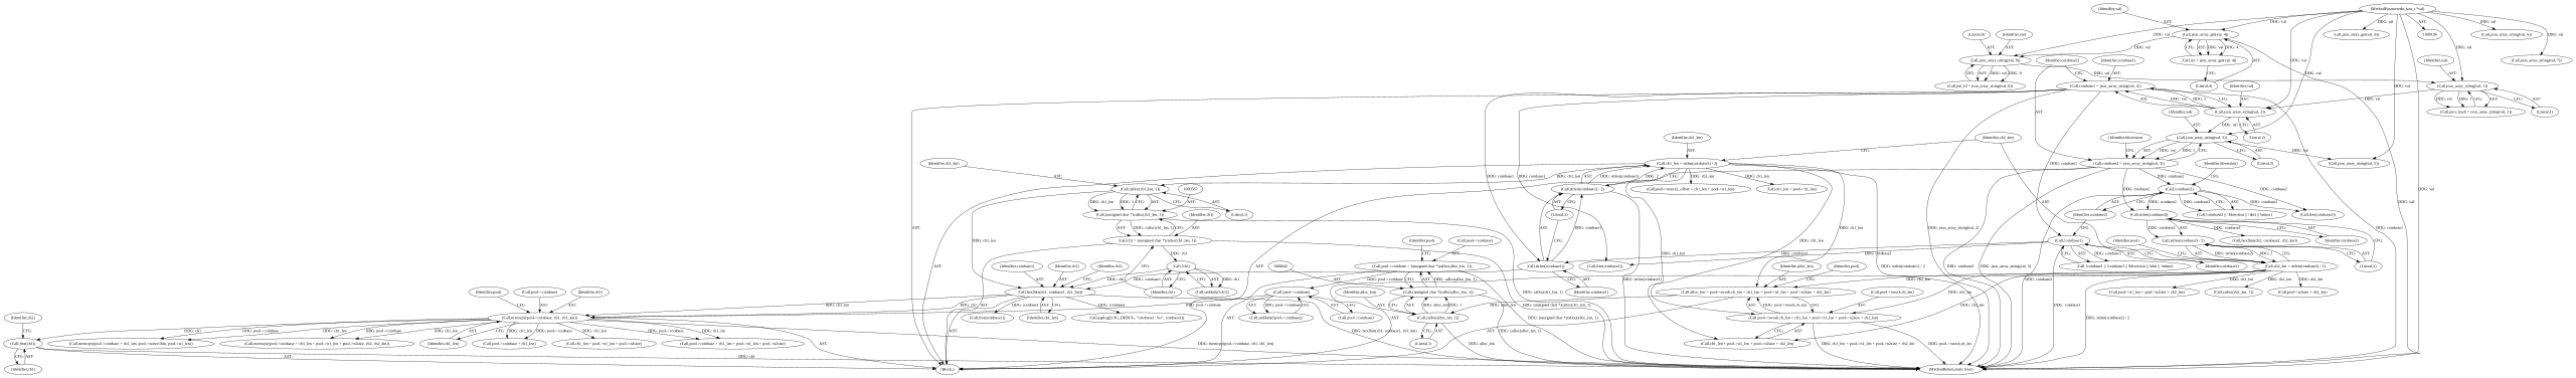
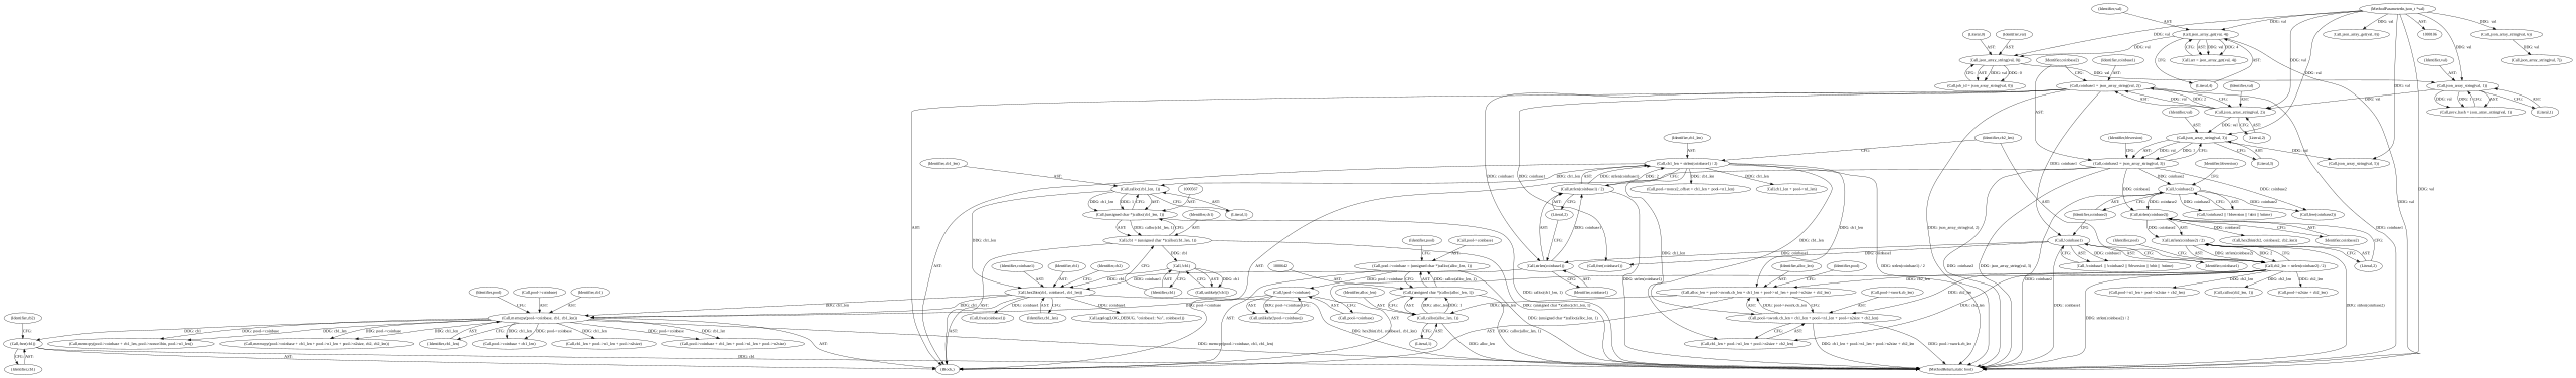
  digraph {
    fontname="Liberation Serif"
    node [fontname="Liberation Serif"]
    edge [fontname="Liberation Serif"]
    n1 [label="(Call,free(cb1))"]
    n2 [label="(Identifier,cb1)"]
    n3 [label="(Block,)"]
    n4 [label="(MethodReturn,static bool)"]
    n5 [label="(Call,memcpy(pool->coinbase, cb1, cb1_len))"]
    n6 [label="(Call,memcpy(pool->coinbase + cb1_len, pool->nonce1bin, pool->n1_len))"]
    n7 [label="(Call,memcpy(pool->coinbase + cb1_len + pool->n1_len + pool->n2size, cb2, cb2_len))"]
    n8 [label="(Identifier,cb1_len)"]
    n9 [label="(Call,pool->coinbase + cb1_len)"]
    n10 [label="(Call,cb1_len + pool->n1_len + pool->n2size)"]
    n11 [label="(Call,pool->coinbase + cb1_len + pool->n1_len + pool->n2size)"]
    n12 [label="(Call,!pool->coinbase)"]
    n13 [label="(Call,unlikely(!pool->coinbase))"]
    n14 [label="(Call,pool->coinbase)"]
    n15 [label="(Call,pool->coinbase = (unsigned char *)calloc(alloc_len, 1))"]
    n16 [label="(Call,(unsigned char *)calloc(alloc_len, 1))"]
    n17 [label="(Call,calloc(alloc_len, 1))"]
    n18 [label="(Literal,1)"]
    n19 [label="(Call,alloc_len = pool->swork.cb_len = cb1_len + pool->n1_len + pool->n2size + cb2_len)"]
    n20 [label="(Call,pool->swork.cb_len = cb1_len + pool->n1_len + pool->n2size + cb2_len)"]
    n21 [label="(Call,cb1_len + pool->n1_len + pool->n2size + cb2_len)"]
    n22 [label="(Call,cb1_len = strlen(coinbase1) / 2)"]
    n23 [label="(Call,strlen(coinbase1) / 2)"]
    n24 [label="(Call,calloc(cb1_len, 1))"]
    n25 [label="(Call,pool->nonce2_offset = cb1_len + pool->n1_len)"]
    n26 [label="(Call,cb1_len + pool->n1_len)"]
    n27 [label="(Literal,2)"]
    n28 [label="(Call,hex2bin(cb1, coinbase1, cb1_len))"]
    n29 [label="(Call,(unsigned char *)calloc(cb1_len, 1))"]
    n30 [label="(Literal,1)"]
    n31 [label="(Call,strlen(coinbase1))"]
    n32 [label="(Identifier,coinbase1)"]
    n33 [label="(Call,applog(LOG_DEBUG, \"coinbase1: %s\", coinbase1))"]
    n34 [label="(Call,free(coinbase1))"]
    n35 [label="(Identifier,cb1_len)"]
    n36 [label="(Call,coinbase1 = json_array_string(val, 2))"]
    n37 [label="(Call,json_array_string(val, 2))"]
    n38 [label="(Call,!coinbase1)"]
    n39 [label="(Call,free(coinbase1))"]
    n40 [label="(Call,json_array_string(val, 3))"]
    n41 [label="(Literal,2)"]
    n42 [label="(Identifier,coinbase1)"]
    n43 [label="(Call,!coinbase1 || !coinbase2 || !bbversion || !nbit || !ntime)"]
    n44 [label="(Call,json_array_string(val, 5))"]
    n45 [label="(Call,coinbase2 = json_array_string(val, 3))"]
    n46 [label="(Literal,3)"]
    n47 [label="(Call,json_array_string(val, 1))"]
    n48 [label="(Literal,1)"]
    n49 [label="(Call,prev_hash = json_array_string(val, 1))"]
    n50 [label="(Call,json_array_string(val, 0))"]
    n51 [label="(Call,job_id = json_array_string(val, 0))"]
    n52 [label="(Literal,0)"]
    n53 [label="(Call,json_array_get(val, 4))"]
    n54 [label="(Call,arr = json_array_get(val, 4))"]
    n55 [label="(Literal,4)"]
    n56 [label="(MethodParameterIn,json_t *val)"]
    n57 [label="(Call,json_array_get(val, 8))"]
    n58 [label="(Call,json_array_string(val, 7))"]
    n59 [label="(Call,json_array_string(val, 6))"]
    1000106
    n61 [label="(Call,cb2_len = strlen(coinbase2) / 2)"]
    n62 [label="(Call,strlen(coinbase2) / 2)"]
    n63 [label="(Call,pool->n1_len + pool->n2size + cb2_len)"]
    n64 [label="(Call,calloc(cb2_len, 1))"]
    n65 [label="(Call,pool->n2size + cb2_len)"]
    n66 [label="(Literal,2)"]
    n67 [label="(Call,strlen(coinbase2))"]
    n68 [label="(Identifier,coinbase2)"]
    n69 [label="(Call,hex2bin(cb2, coinbase2, cb2_len))"]
    n70 [label="(Call,!coinbase2)"]
    n71 [label="(Call,free(coinbase2))"]
    n72 [label="(Call,!coinbase2 || !bbversion || !nbit || !ntime)"]
    n73 [label="(Identifier,coinbase2)"]
    n74 [label="(Call,!cb1)"]
    n75 [label="(Call,unlikely(!cb1))"]
    n76 [label="(Identifier,cb1)"]
    n77 [label="(Call,cb1 = (unsigned char *)calloc(cb1_len, 1))"]
    n78 [label="(Identifier,cb2)"]
    n79 [label="(Identifier,cb1)"]
    n80 [label="(Identifier,pool)"]
    n81 [label="(Identifier,bbversion)"]
    n82 [label="(Call,pool->coinbase)"]
    n83 [label="(Identifier,cb1)"]
    n84 [label="(Identifier,val)"]
    n85 [label="(Identifier,bbversion)"]
    n86 [label="(Identifier,cb1_len)"]
    n87 [label="(Identifier,pool)"]
    n88 [label="(Identifier,cb2)"]
    n89 [label="(Identifier,cb2_len)"]
    n90 [label="(Identifier,cb1_len)"]
    n91 [label="(Identifier,coinbase2)"]
    n92 [label="(Identifier,cb1)"]
    n93 [label="(Identifier,alloc_len)"]
    n94 [label="(Identifier,coinbase1)"]
    n95 [label="(Identifier,coinbase1)"]
    n96 [label="(Identifier,pool)"]
    n97 [label="(Call,pool->coinbase)"]
    n98 [label="(Identifier,val)"]
    n99 [label="(Identifier,val)"]
    n100 [label="(Identifier,alloc_len)"]
    n101 [label="(Call,pool->swork.cb_len)"]
    n102 [label="(Identifier,val)"]
    n103 [label="(Identifier,pool)"]
    n104 [label="(Identifier,val)"]
    1000642
    n106 [label=1000567]
    n1 -> n2 [label="CFG: "]
    n1 -> n3 [label="AST: "]
    n1 -> n4 [label="DDG: cb1"]
    n2 -> n1 [label="AST: "]
    n5 -> n1 [label="DDG: cb1"]
    n5 -> n3 [label="AST: "]
    n5 -> n4 [label="DDG: memcpy(pool->coinbase, cb1, cb1_len)"]
    n5 -> n6 [label="DDG: pool->coinbase"]
    n5 -> n6 [label="DDG: cb1_len"]
    n5 -> n7 [label="DDG: pool->coinbase"]
    n5 -> n7 [label="DDG: cb1_len"]
    n5 -> n8 [label="CFG: "]
    n5 -> n9 [label="DDG: pool->coinbase"]
    n5 -> n9 [label="DDG: cb1_len"]
    n5 -> n10 [label="DDG: cb1_len"]
    n5 -> n11 [label="DDG: pool->coinbase"]
    n5 -> n11 [label="DDG: cb1_len"]
    n8 -> n5 [label="AST: "]
    n12 -> n5 [label="DDG: pool->coinbase"]
    n12 -> n13 [label="AST: "]
    n12 -> n13 [label="DDG: pool->coinbase"]
    n12 -> n14 [label="CFG: "]
    n13 -> n12 [label="CFG: "]
    n14 -> n12 [label="AST: "]
    n15 -> n3 [label="AST: "]
    n15 -> n4 [label="DDG: (unsigned char *)calloc(alloc_len, 1)"]
    n15 -> n12 [label="DDG: pool->coinbase"]
    n15 -> n16 [label="CFG: "]
    n16 -> n4 [label="DDG: calloc(alloc_len, 1)"]
    n16 -> n15 [label="AST: "]
    n16 -> n15 [label="DDG: calloc(alloc_len, 1)"]
    n16 -> n17 [label="CFG: "]
    n17 -> n4 [label="DDG: alloc_len"]
    n17 -> n16 [label="AST: "]
    n17 -> n16 [label="DDG: alloc_len"]
    n17 -> n16 [label="DDG: 1"]
    n17 -> n18 [label="CFG: "]
    n18 -> n17 [label="AST: "]
    n19 -> n3 [label="AST: "]
    n19 -> n17 [label="DDG: alloc_len"]
    n19 -> n20 [label="CFG: "]
    n20 -> n4 [label="DDG: pool->swork.cb_len"]
    n20 -> n4 [label="DDG: cb1_len + pool->n1_len + pool->n2size + cb2_len"]
    n20 -> n19 [label="AST: "]
    n20 -> n19 [label="DDG: pool->swork.cb_len"]
    n20 -> n21 [label="CFG: "]
    n21 -> n20 [label="AST: "]
    n22 -> n3 [label="AST: "]
    n22 -> n4 [label="DDG: strlen(coinbase1) / 2"]
    n22 -> n19 [label="DDG: cb1_len"]
    n22 -> n20 [label="DDG: cb1_len"]
    n22 -> n21 [label="DDG: cb1_len"]
    n22 -> n23 [label="CFG: "]
    n22 -> n24 [label="DDG: cb1_len"]
    n22 -> n25 [label="DDG: cb1_len"]
    n22 -> n26 [label="DDG: cb1_len"]
    n23 -> n4 [label="DDG: strlen(coinbase1)"]
    n23 -> n22 [label="AST: "]
    n23 -> n22 [label="DDG: strlen(coinbase1)"]
    n23 -> n22 [label="DDG: 2"]
    n23 -> n27 [label="CFG: "]
    n24 -> n28 [label="DDG: cb1_len"]
    n24 -> n29 [label="AST: "]
    n24 -> n29 [label="DDG: cb1_len"]
    n24 -> n29 [label="DDG: 1"]
    n24 -> n30 [label="CFG: "]
    n27 -> n23 [label="AST: "]
    n27 -> n31 [label="CFG: "]
    n28 -> n3 [label="AST: "]
    n28 -> n4 [label="DDG: hex2bin(cb1, coinbase1, cb1_len)"]
    n28 -> n5 [label="DDG: cb1"]
    n28 -> n5 [label="DDG: cb1_len"]
    n28 -> n33 [label="DDG: coinbase1"]
    n28 -> n34 [label="DDG: coinbase1"]
    n28 -> n35 [label="CFG: "]
    n29 -> n4 [label="DDG: calloc(cb1_len, 1)"]
    n29 -> n24 [label="CFG: "]
    n29 -> n77 [label="AST: "]
    n29 -> n77 [label="DDG: calloc(cb1_len, 1)"]
    n30 -> n24 [label="AST: "]
    n31 -> n23 [label="AST: "]
    n31 -> n23 [label="DDG: coinbase1"]
    n31 -> n28 [label="DDG: coinbase1"]
    n31 -> n32 [label="CFG: "]
    n32 -> n31 [label="AST: "]
    n35 -> n28 [label="AST: "]
    n36 -> n3 [label="AST: "]
    n36 -> n4 [label="DDG: coinbase1"]
    n36 -> n4 [label="DDG: json_array_string(val, 2)"]
    n36 -> n31 [label="DDG: coinbase1"]
    n36 -> n37 [label="CFG: "]
    n36 -> n38 [label="DDG: coinbase1"]
    n36 -> n39 [label="DDG: coinbase1"]
    n37 -> n36 [label="AST: "]
    n37 -> n36 [label="DDG: val"]
    n37 -> n36 [label="DDG: 2"]
    n37 -> n40 [label="DDG: val"]
    n37 -> n41 [label="CFG: "]
    n38 -> n4 [label="DDG: coinbase1"]
    n38 -> n31 [label="DDG: coinbase1"]
    n38 -> n39 [label="DDG: coinbase1"]
    n38 -> n42 [label="CFG: "]
    n38 -> n43 [label="AST: "]
    n38 -> n43 [label="DDG: coinbase1"]
    n40 -> n44 [label="DDG: val"]
    n40 -> n45 [label="AST: "]
    n40 -> n45 [label="DDG: val"]
    n40 -> n45 [label="DDG: 3"]
    n40 -> n46 [label="CFG: "]
    n41 -> n37 [label="AST: "]
    n42 -> n38 [label="AST: "]
    n43 -> n38 [label="CFG: "]
    n45 -> n3 [label="AST: "]
    n45 -> n4 [label="DDG: coinbase2"]
    n45 -> n4 [label="DDG: json_array_string(val, 3)"]
    n45 -> n40 [label="CFG: "]
    n45 -> n67 [label="DDG: coinbase2"]
    n45 -> n70 [label="DDG: coinbase2"]
    n45 -> n71 [label="DDG: coinbase2"]
    n46 -> n40 [label="AST: "]
    n47 -> n37 [label="DDG: val"]
    n47 -> n48 [label="CFG: "]
    n47 -> n49 [label="AST: "]
    n47 -> n49 [label="DDG: val"]
    n47 -> n49 [label="DDG: 1"]
    n48 -> n47 [label="AST: "]
    n49 -> n47 [label="CFG: "]
    n50 -> n47 [label="DDG: val"]
    n50 -> n51 [label="AST: "]
    n50 -> n51 [label="DDG: val"]
    n50 -> n51 [label="DDG: 0"]
    n51 -> n50 [label="CFG: "]
    n52 -> n50 [label="AST: "]
    n53 -> n4 [label="DDG: val"]
    n53 -> n50 [label="DDG: val"]
    n53 -> n54 [label="AST: "]
    n53 -> n54 [label="DDG: val"]
    n53 -> n54 [label="DDG: 4"]
-   n54 -> n55 [label="CFG: "]
+   n53 -> n55 [label="CFG: "]
    n54 -> n53 [label="CFG: "]
    n55 -> n53 [label="AST: "]
    n56 -> n4 [label="DDG: val"]
    n56 -> n37 [label="DDG: val"]
    n56 -> n40 [label="DDG: val"]
    n56 -> n44 [label="DDG: val"]
    n56 -> n47 [label="DDG: val"]
    n56 -> n50 [label="DDG: val"]
    n56 -> n53 [label="DDG: val"]
    n56 -> n57 [label="DDG: val"]
-   n56 -> n58 [label="DDG: val"]
+   n59 -> n58 [label="DDG: val"]
    n56 -> n59 [label="DDG: val"]
    n56 -> 1000106 [label="AST: "]
    n61 -> n3 [label="AST: "]
    n61 -> n4 [label="DDG: strlen(coinbase2) / 2"]
    n61 -> n19 [label="DDG: cb2_len"]
    n61 -> n20 [label="DDG: cb2_len"]
    n61 -> n21 [label="DDG: cb2_len"]
    n61 -> n62 [label="CFG: "]
    n61 -> n63 [label="DDG: cb2_len"]
    n61 -> n64 [label="DDG: cb2_len"]
    n61 -> n65 [label="DDG: cb2_len"]
+   n62 -> n4 [label="DDG: strlen(coinbase2)"]
    n62 -> n61 [label="AST: "]
    n62 -> n61 [label="DDG: strlen(coinbase2)"]
    n62 -> n61 [label="DDG: 2"]
    n62 -> n66 [label="CFG: "]
    n66 -> n62 [label="AST: "]
    n66 -> n67 [label="CFG: "]
    n67 -> n62 [label="AST: "]
    n67 -> n62 [label="DDG: coinbase2"]
    n67 -> n68 [label="CFG: "]
    n67 -> n69 [label="DDG: coinbase2"]
    n68 -> n67 [label="AST: "]
    n70 -> n4 [label="DDG: coinbase2"]
    n70 -> n67 [label="DDG: coinbase2"]
    n70 -> n71 [label="DDG: coinbase2"]
    n70 -> n72 [label="AST: "]
    n70 -> n72 [label="DDG: coinbase2"]
    n70 -> n73 [label="CFG: "]
    n72 -> n70 [label="CFG: "]
    n73 -> n38 [label="CFG: "]
    n73 -> n70 [label="AST: "]
    n74 -> n28 [label="DDG: cb1"]
    n74 -> n75 [label="AST: "]
    n74 -> n75 [label="DDG: cb1"]
    n74 -> n76 [label="CFG: "]
    n75 -> n74 [label="CFG: "]
    n76 -> n74 [label="AST: "]
    n76 -> n77 [label="CFG: "]
    n77 -> n3 [label="AST: "]
    n77 -> n4 [label="DDG: (unsigned char *)calloc(cb1_len, 1)"]
    n77 -> n29 [label="CFG: "]
    n77 -> n74 [label="DDG: cb1"]
    n78 -> n1 [label="CFG: "]
    n79 -> n28 [label="AST: "]
    n80 -> n5 [label="CFG: "]
    n81 -> n45 [label="CFG: "]
    n82 -> n5 [label="AST: "]
    n83 -> n77 [label="AST: "]
    n84 -> n37 [label="AST: "]
    n85 -> n70 [label="CFG: "]
    n86 -> n22 [label="AST: "]
    n87 -> n19 [label="CFG: "]
    n88 -> n28 [label="CFG: "]
    n89 -> n22 [label="CFG: "]
    n89 -> n61 [label="AST: "]
    n90 -> n24 [label="AST: "]
    n91 -> n36 [label="CFG: "]
    n91 -> n45 [label="AST: "]
    n92 -> n5 [label="AST: "]
    n93 -> n19 [label="AST: "]
    n94 -> n28 [label="AST: "]
    n95 -> n36 [label="AST: "]
    n96 -> n15 [label="CFG: "]
    n97 -> n15 [label="AST: "]
    n98 -> n40 [label="AST: "]
    n99 -> n50 [label="AST: "]
    n100 -> n17 [label="AST: "]
    n101 -> n20 [label="AST: "]
    n102 -> n47 [label="AST: "]
    n103 -> n61 [label="CFG: "]
    n104 -> n53 [label="AST: "]
    1000642 -> n16 [label="AST: "]
    n106 -> n29 [label="AST: "]
  }
